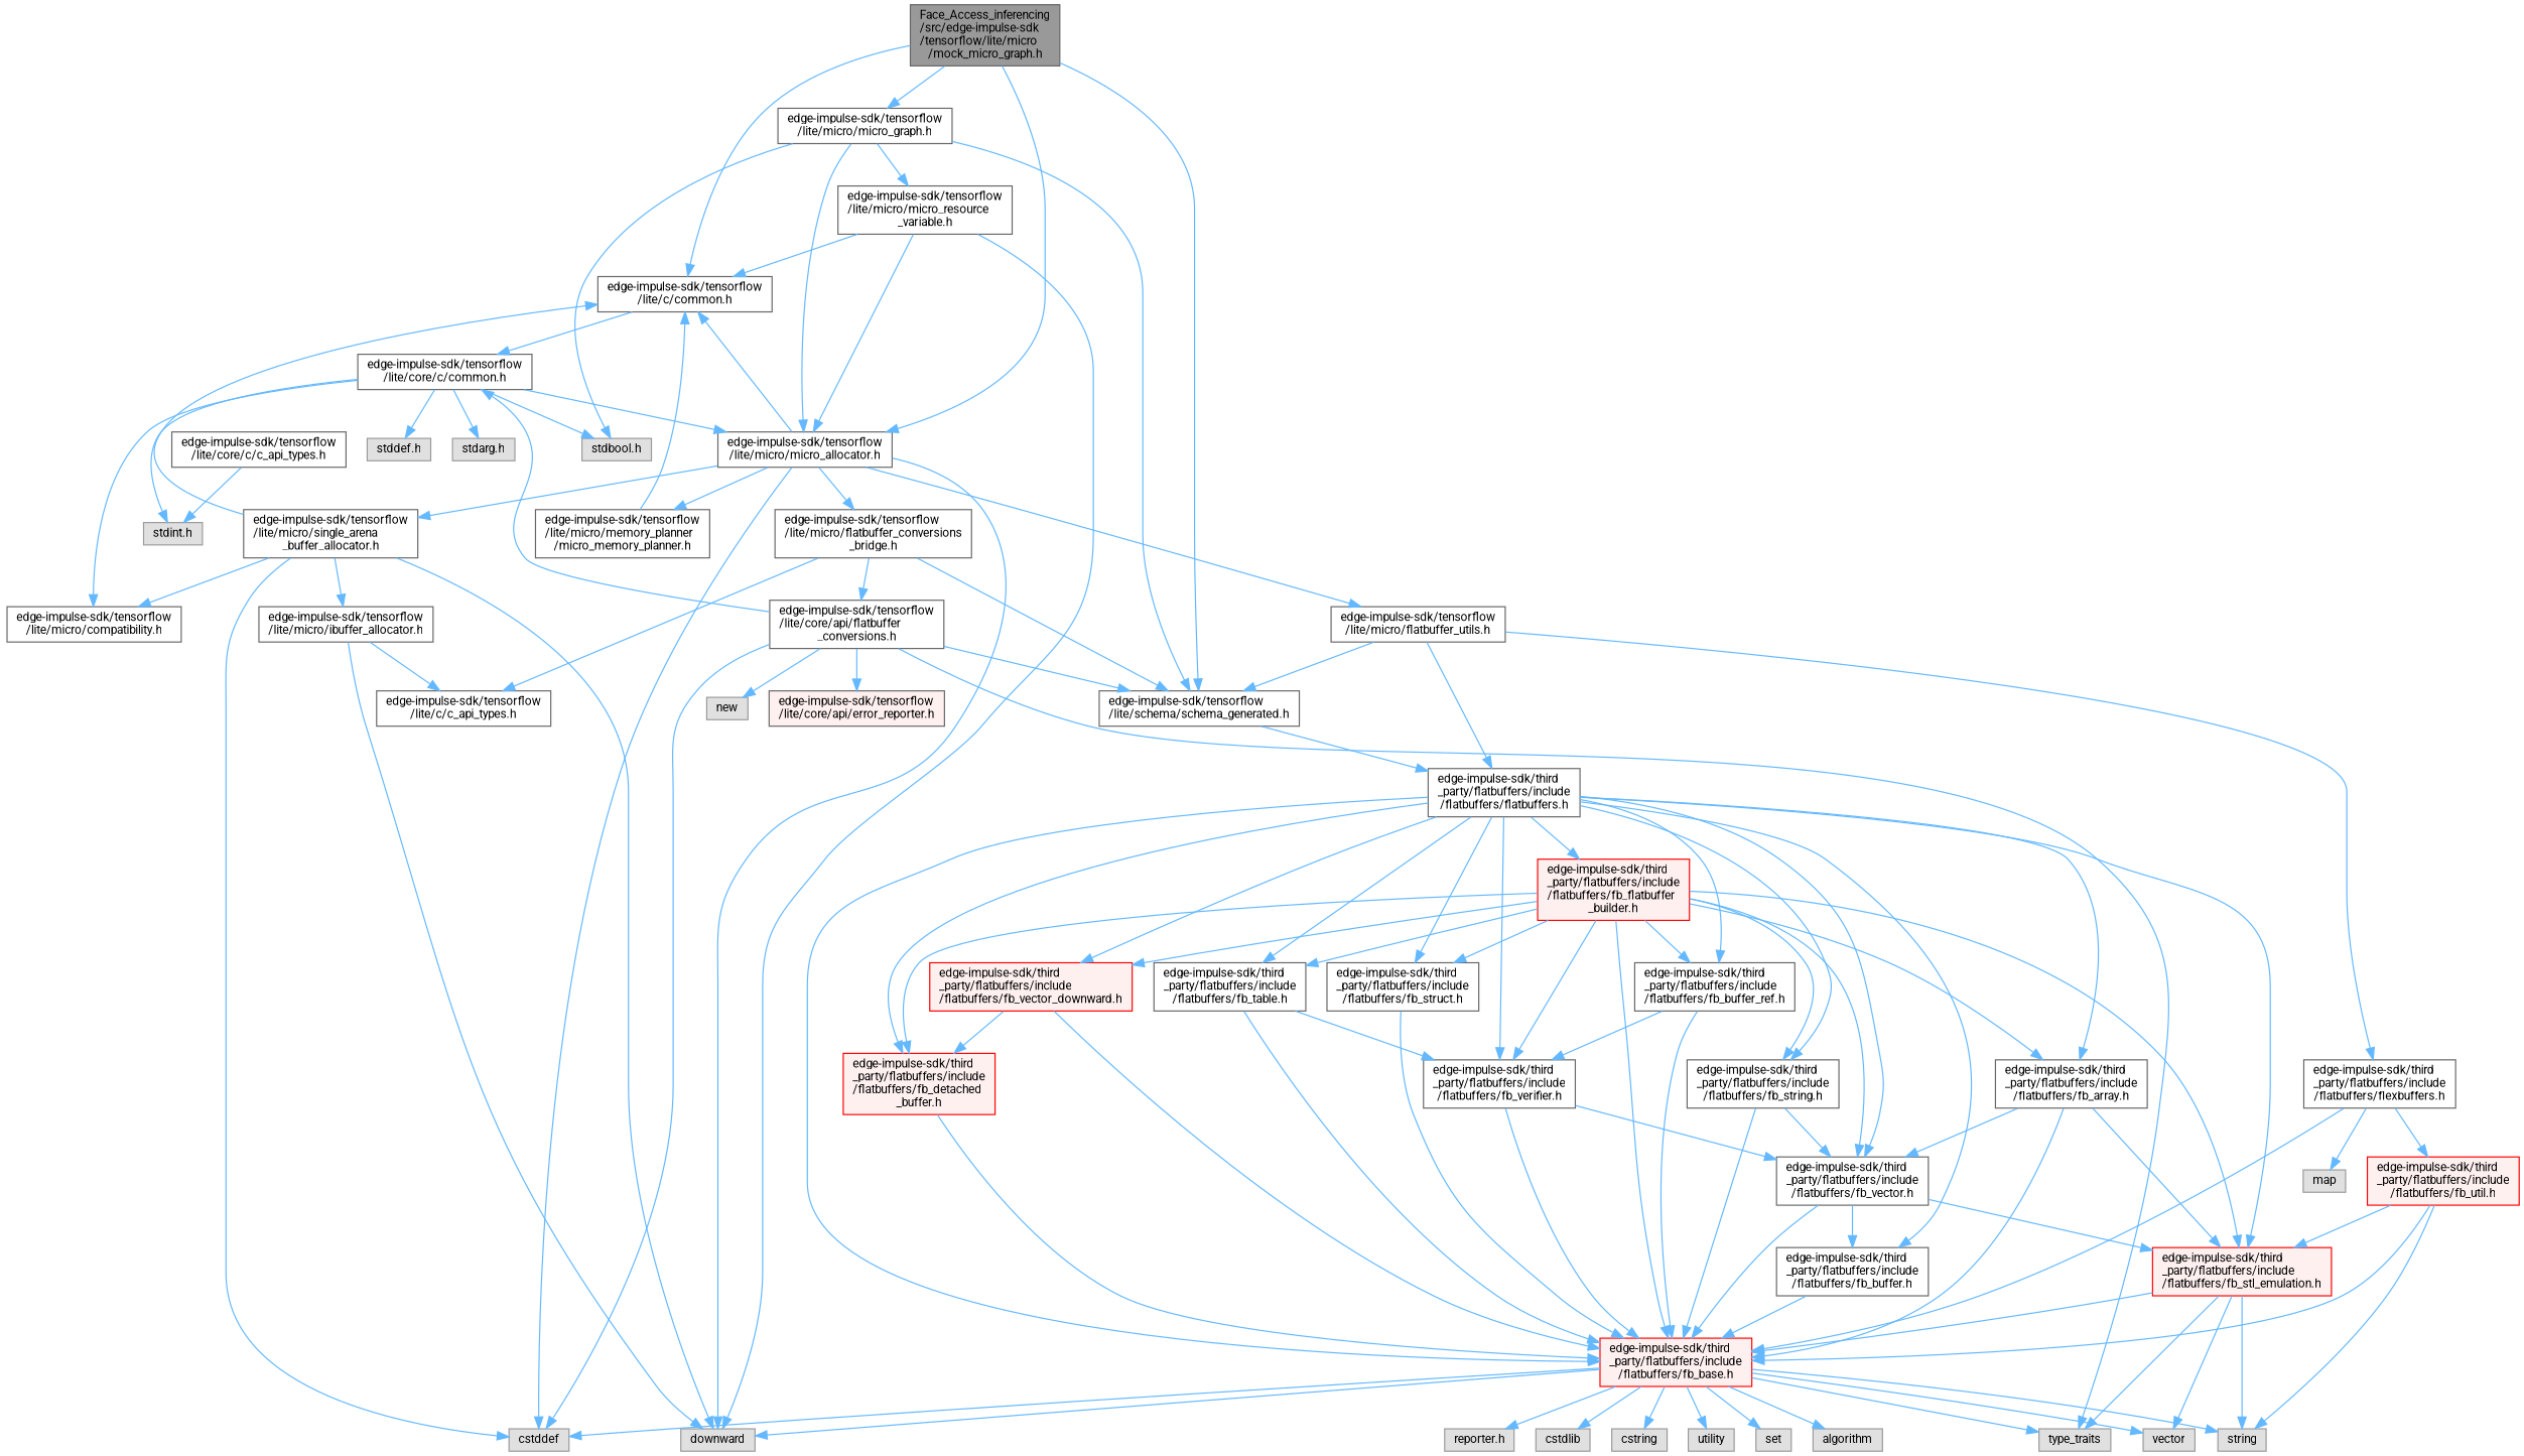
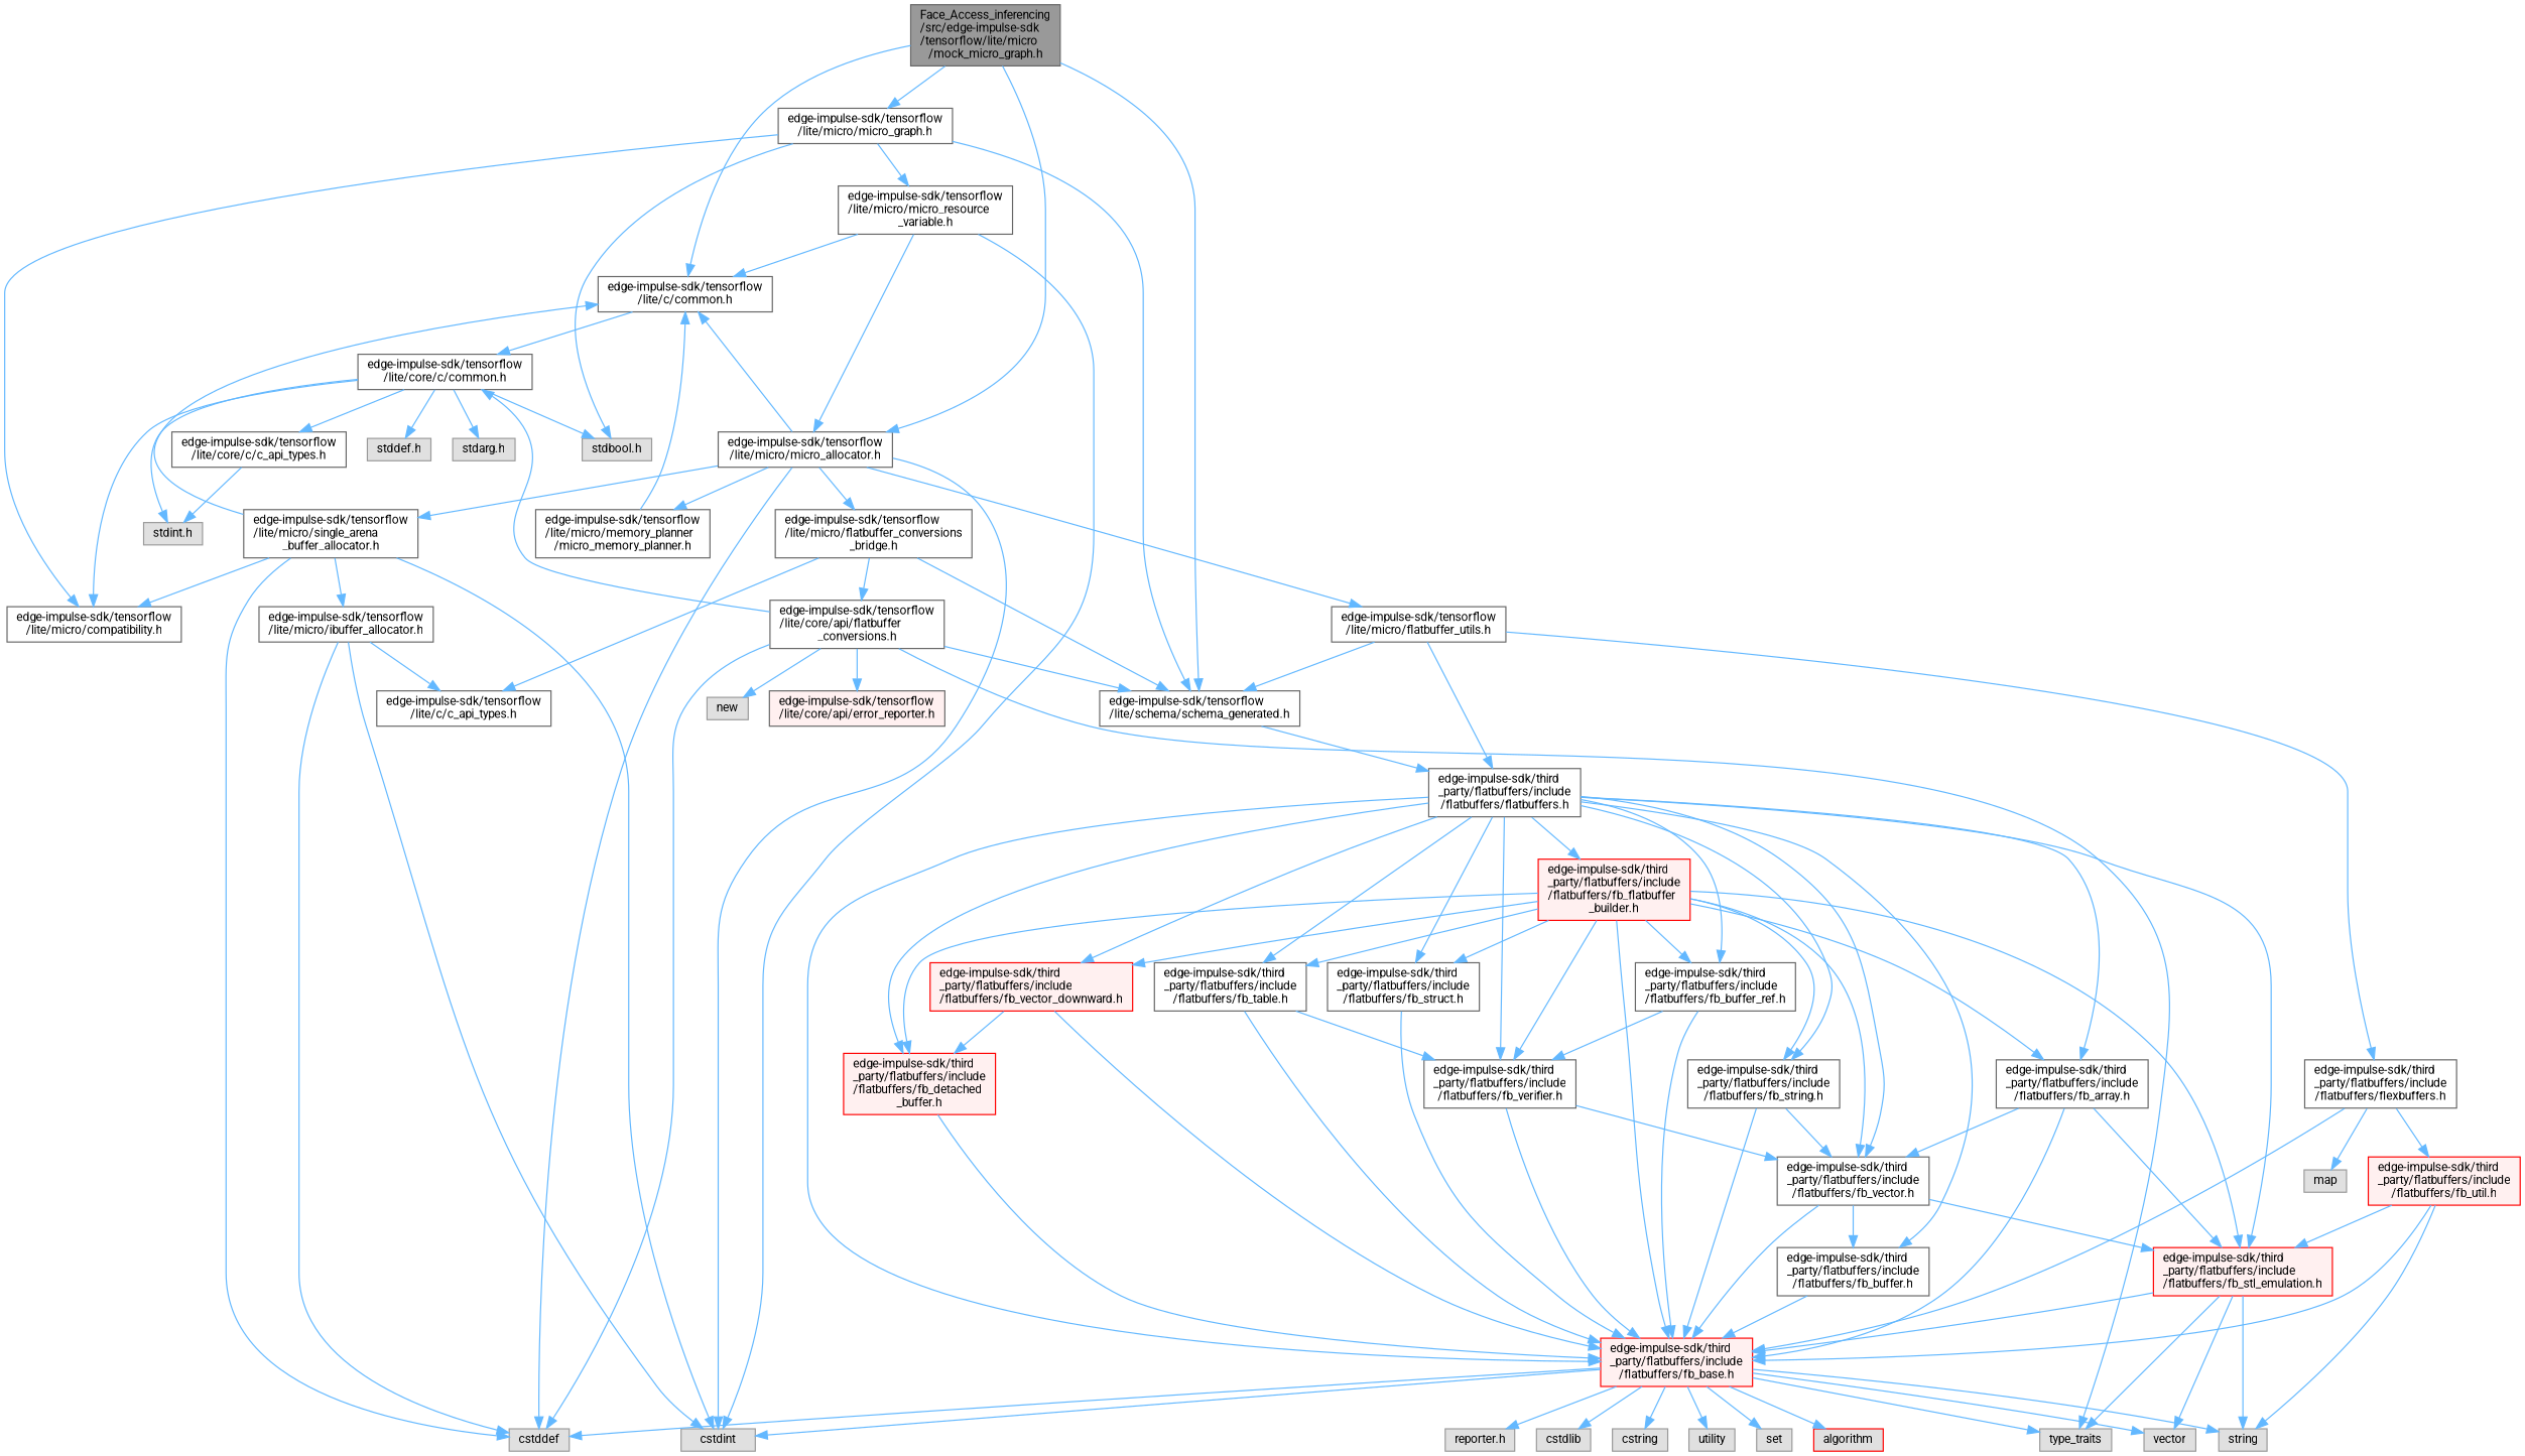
  digraph {
    fontname=Roboto
    node [color=grey40 fillcolor=white fontname=Roboto fontsize=10 shape=box style=filled]
    edge [color=steelblue1 fontname=Roboto fontsize=10 labelfontname=Helvetica labelfontsize=10 style=solid]
    n1 [color=gray40 fillcolor=grey60 fontcolor=black height=0.2 label="Face_Access_inferencing\l/src/edge-impulse-sdk\l/tensorflow/lite/micro\l/mock_micro_graph.h" width=0.4]
    n2 [height=0.2 label="edge-impulse-sdk/tensorflow\l/lite/c/common.h" width=0.4]
    n3 [height=0.2 label="edge-impulse-sdk/tensorflow\l/lite/micro/micro_allocator.h" width=0.4]
    n4 [height=0.2 label="edge-impulse-sdk/tensorflow\l/lite/schema/schema_generated.h" width=0.4]
    n5 [height=0.2 label="edge-impulse-sdk/tensorflow\l/lite/micro/micro_graph.h" width=0.4]
    n6 [height=0.2 label="edge-impulse-sdk/tensorflow\l/lite/core/c/common.h" width=0.4]
    n7 [color=grey60 fillcolor="#E0E0E0" height=0.2 label=cstddef width=0.4]
-   n8 [color=grey60 fillcolor="#E0E0E0" height=0.2 label=downward width=0.4]
+   n8 [color=grey60 fillcolor="#E0E0E0" height=0.2 label=cstdint width=0.4]
    n9 [height=0.2 label="edge-impulse-sdk/tensorflow\l/lite/micro/single_arena\l_buffer_allocator.h" width=0.4]
    n10 [height=0.2 label="edge-impulse-sdk/tensorflow\l/lite/micro/flatbuffer_utils.h" width=0.4]
    n11 [height=0.2 label="edge-impulse-sdk/tensorflow\l/lite/micro/memory_planner\l/micro_memory_planner.h" width=0.4]
    n12 [height=0.2 label="edge-impulse-sdk/tensorflow\l/lite/micro/flatbuffer_conversions\l_bridge.h" width=0.4]
    n13 [height=0.2 label="edge-impulse-sdk/third\l_party/flatbuffers/include\l/flatbuffers/flatbuffers.h" width=0.4]
    n14 [color=grey60 fillcolor="#E0E0E0" height=0.2 label="stdbool.h" width=0.4]
    n15 [height=0.2 label="edge-impulse-sdk/tensorflow\l/lite/micro/micro_resource\l_variable.h" width=0.4]
    n16 [color=grey60 fillcolor="#E0E0E0" height=0.2 label="stdarg.h" width=0.4]
    n17 [color=grey60 fillcolor="#E0E0E0" height=0.2 label="stddef.h" width=0.4]
    n18 [color=grey60 fillcolor="#E0E0E0" height=0.2 label="stdint.h" width=0.4]
    n19 [height=0.2 label="edge-impulse-sdk/tensorflow\l/lite/core/c/c_api_types.h" width=0.4]
    n20 [height=0.2 label="edge-impulse-sdk/tensorflow\l/lite/micro/compatibility.h" width=0.4]
    n21 [height=0.2 label="edge-impulse-sdk/tensorflow\l/lite/micro/ibuffer_allocator.h" width=0.4]
    n22 [height=0.2 label="edge-impulse-sdk/third\l_party/flatbuffers/include\l/flatbuffers/flexbuffers.h" width=0.4]
    n23 [height=0.2 label="edge-impulse-sdk/tensorflow\l/lite/c/c_api_types.h" width=0.4]
    n24 [height=0.2 label="edge-impulse-sdk/tensorflow\l/lite/core/api/flatbuffer\l_conversions.h" width=0.4]
    n25 [height=0.2 label="edge-impulse-sdk/third\l_party/flatbuffers/include\l/flatbuffers/fb_array.h" width=0.4]
    n26 [color=red fillcolor="#FFF0F0" height=0.2 label="edge-impulse-sdk/third\l_party/flatbuffers/include\l/flatbuffers/fb_base.h" width=0.4]
    n27 [color=red fillcolor="#FFF0F0" height=0.2 label="edge-impulse-sdk/third\l_party/flatbuffers/include\l/flatbuffers/fb_stl_emulation.h" width=0.4]
    n28 [height=0.2 label="edge-impulse-sdk/third\l_party/flatbuffers/include\l/flatbuffers/fb_vector.h" width=0.4]
    n29 [height=0.2 label="edge-impulse-sdk/third\l_party/flatbuffers/include\l/flatbuffers/fb_buffer.h" width=0.4]
    n30 [height=0.2 label="edge-impulse-sdk/third\l_party/flatbuffers/include\l/flatbuffers/fb_buffer_ref.h" width=0.4]
    n31 [height=0.2 label="edge-impulse-sdk/third\l_party/flatbuffers/include\l/flatbuffers/fb_verifier.h" width=0.4]
    n32 [color=red fillcolor="#FFF0F0" height=0.2 label="edge-impulse-sdk/third\l_party/flatbuffers/include\l/flatbuffers/fb_detached\l_buffer.h" width=0.4]
    n33 [color=red fillcolor="#FFF0F0" height=0.2 label="edge-impulse-sdk/third\l_party/flatbuffers/include\l/flatbuffers/fb_flatbuffer\l_builder.h" width=0.4]
    n34 [height=0.2 label="edge-impulse-sdk/third\l_party/flatbuffers/include\l/flatbuffers/fb_string.h" width=0.4]
    n35 [height=0.2 label="edge-impulse-sdk/third\l_party/flatbuffers/include\l/flatbuffers/fb_struct.h" width=0.4]
    n36 [height=0.2 label="edge-impulse-sdk/third\l_party/flatbuffers/include\l/flatbuffers/fb_table.h" width=0.4]
    n37 [color=red fillcolor="#FFF0F0" height=0.2 label="edge-impulse-sdk/third\l_party/flatbuffers/include\l/flatbuffers/fb_vector_downward.h" width=0.4]
    n38 [color=grey60 fillcolor="#E0E0E0" height=0.2 label=map width=0.4]
    n39 [color=red fillcolor="#FFF0F0" height=0.2 label="edge-impulse-sdk/third\l_party/flatbuffers/include\l/flatbuffers/fb_util.h" width=0.4]
    n40 [color=grey60 fillcolor="#E0E0E0" height=0.2 label="reporter.h" width=0.4]
    n41 [color=grey60 fillcolor="#E0E0E0" height=0.2 label=cstdlib width=0.4]
    n42 [color=grey60 fillcolor="#E0E0E0" height=0.2 label=cstring width=0.4]
    n43 [color=grey60 fillcolor="#E0E0E0" height=0.2 label=utility width=0.4]
    n44 [color=grey60 fillcolor="#E0E0E0" height=0.2 label=string width=0.4]
    n45 [color=grey60 fillcolor="#E0E0E0" height=0.2 label=type_traits width=0.4]
    n46 [color=grey60 fillcolor="#E0E0E0" height=0.2 label=vector width=0.4]
    n47 [color=grey60 fillcolor="#E0E0E0" height=0.2 label=set width=0.4]
-   n48 [color=grey60 fillcolor="#E0E0E0" height=0.2 label=algorithm width=0.4]
+   n48 [color=red fillcolor="#E0E0E0" height=0.2 label=algorithm width=0.4]
    n49 [color=grey60 fillcolor="#E0E0E0" height=0.2 label=new width=0.4]
    n50 [fillcolor="#FFF0F0" height=0.2 label="edge-impulse-sdk/tensorflow\l/lite/core/api/error_reporter.h" width=0.4]
    n1 -> n2
    n1 -> n3
    n1 -> n4
    n1 -> n5
    n2 -> n6
    n3 -> n2
    n3 -> n7
    n3 -> n8
    n3 -> n9
    n3 -> n10
    n3 -> n11
    n3 -> n12
    n4 -> n13
-   n5 -> n3
+   n5 -> n20
    n5 -> n4
    n5 -> n14
    n5 -> n15
    n6 -> n14
    n6 -> n16
    n6 -> n17
    n6 -> n18
-   n6 -> n3
+   n6 -> n19
    n6 -> n20
    n9 -> n2
    n9 -> n7
    n9 -> n8
    n9 -> n20
    n9 -> n21
    n10 -> n4
    n10 -> n13
    n10 -> n22
    n11 -> n2
    n12 -> n4
    n12 -> n23
    n12 -> n24
    n13 -> n25
    n13 -> n26
    n13 -> n27
    n13 -> n28
    n13 -> n29
    n13 -> n30
    n13 -> n31
    n13 -> n32
    n13 -> n33
    n13 -> n34
    n13 -> n35
    n13 -> n36
    n13 -> n37
    n15 -> n2
    n15 -> n3
    n15 -> n8
    n19 -> n18
+   n21 -> n7
    n21 -> n8
    n21 -> n23
    n22 -> n26
    n22 -> n38
    n22 -> n39
    n24 -> n4
    n24 -> n6
    n24 -> n7
    n24 -> n45
    n24 -> n49
    n24 -> n50
    n25 -> n26
    n25 -> n27
    n25 -> n28
    n26 -> n7
    n26 -> n8
    n26 -> n40
    n26 -> n41
    n26 -> n42
    n26 -> n43
    n26 -> n44
    n26 -> n45
    n26 -> n46
    n26 -> n47
    n26 -> n48
    n27 -> n26
    n27 -> n44
    n27 -> n45
    n27 -> n46
    n28 -> n26
    n28 -> n27
    n28 -> n29
    n29 -> n26
    n30 -> n26
    n30 -> n31
    n31 -> n26
    n31 -> n28
    n32 -> n26
    n33 -> n25
    n33 -> n26
    n33 -> n27
    n33 -> n28
    n33 -> n30
    n33 -> n31
    n33 -> n32
    n33 -> n34
    n33 -> n35
    n33 -> n36
    n33 -> n37
    n34 -> n26
    n34 -> n28
    n35 -> n26
    n36 -> n26
    n36 -> n31
    n37 -> n26
    n37 -> n32
    n39 -> n26
    n39 -> n27
    n39 -> n44
  }
